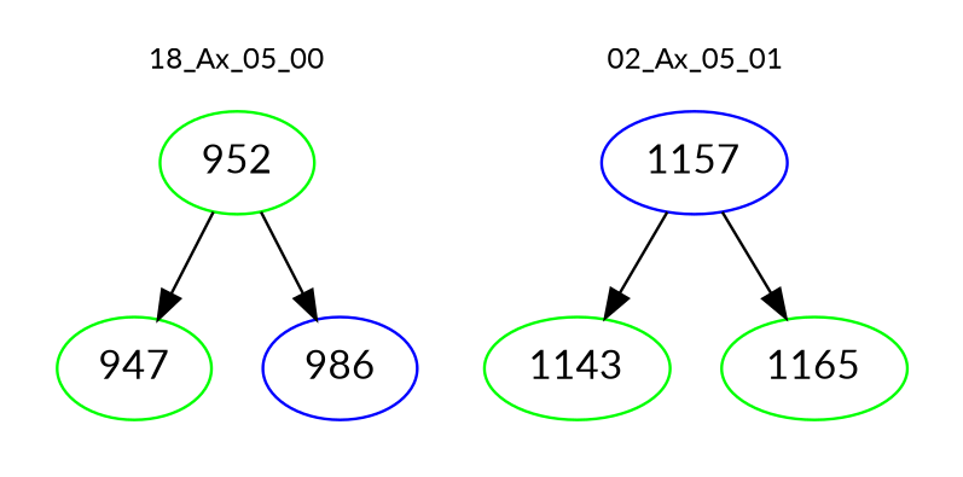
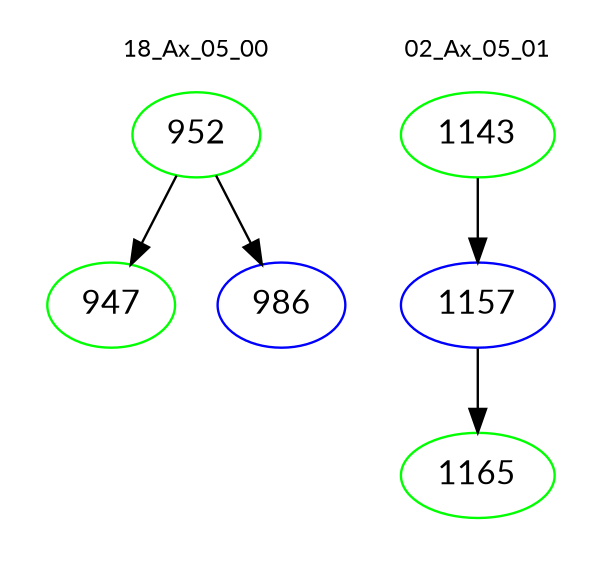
  digraph {
    fontname=Lato
    node [color=green fontname=Lato]
    edge [color=black fontname=Lato]
    n1 [label=952]
    n2 [label=947]
    n3 [color=blue label=986]
    n4 [color=blue label=1157]
    n5 [label=1143]
    n6 [label=1165]
    subgraph cluster_1 {
      color=white
      fontsize=10
      label="18_Ax_05_00"
      n1
      n2
      n3
    }
    subgraph cluster_2 {
      color=white
      fontsize=10
      label="02_Ax_05_01"
      n4
      n5
      n6
    }
    n1 -> n2
    n1 -> n3
-   n4 -> n5
+   n5 -> n4
    n4 -> n6
  }
